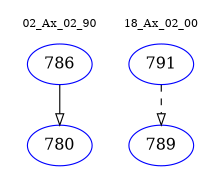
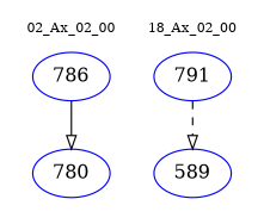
  digraph {
    node [color=blue]
    edge [arrowhead=onormal color=black]
    n1 [label=786]
    n2 [label=780]
    n3 [label=791]
-   n4 [label=789]
+   n4 [label=589]
    subgraph cluster_1 {
      color=white
      fontsize=10
-     label="02_Ax_02_90"
+     label="02_Ax_02_00"
      n1
      n2
    }
    subgraph cluster_2 {
      color=white
      fontsize=10
      label="18_Ax_02_00"
      n3
      n4
    }
    n1 -> n2 [style=solid]
    n3 -> n4 [style=dashed]
  }
